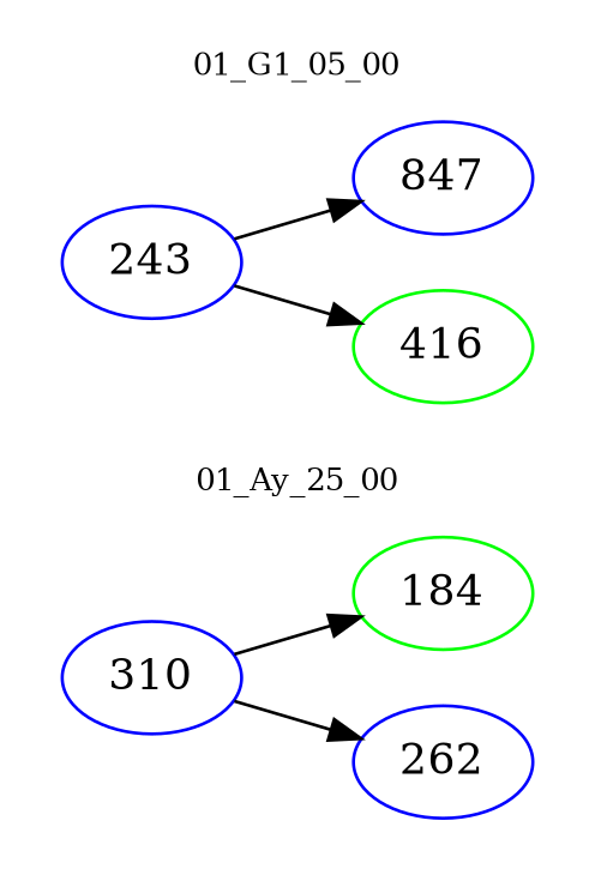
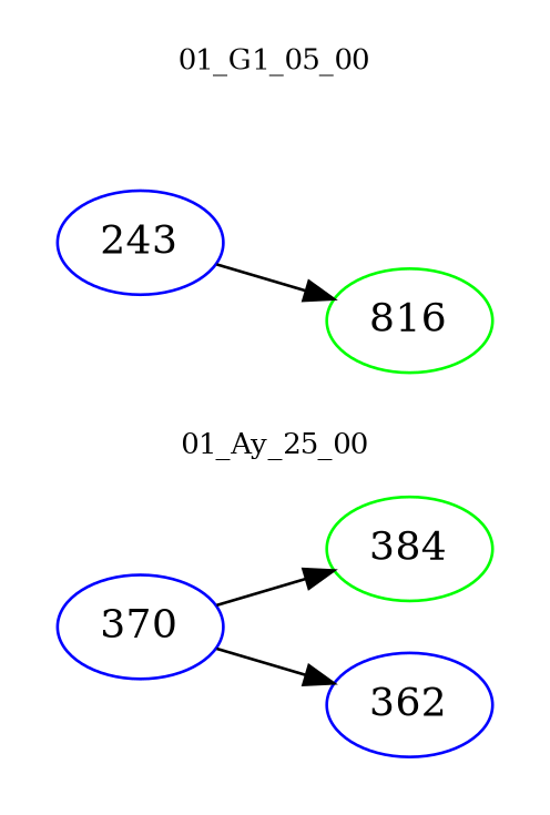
  digraph {
    rankdir=LR
    node [color=blue]
    edge [color=black]
-   n1 [label=310]
-   n2 [label=262]
-   n3 [color=green label=184]
+   n1 [label=370]
+   n2 [label=362]
+   n3 [color=green label=384]
    n4 [label=243]
-   n5 [color=green label=416]
-   n6 [label=847]
+   n5 [color=green label=816]
    subgraph cluster_1 {
      color=white
      fontsize=10
      label="01_Ay_25_00"
      n1
      n2
      n3
    }
    subgraph cluster_2 {
      color=white
      fontsize=10
      label="01_G1_05_00"
      n4
      n5
-     n6
    }
    n1 -> n2
    n1 -> n3
    n4 -> n5
-   n4 -> n6
  }
